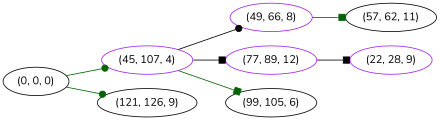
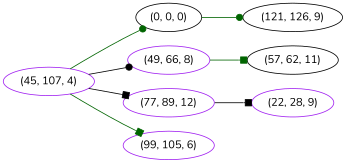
  digraph {
    fontname=Nunito
    rankdir=LR
    node [color=purple fontname=Nunito]
    edge [arrowhead=box color=darkgreen fontname=Nunito]
    "(0, 0, 0)" [color=black]
    "(45, 107, 4)"
    "(121, 126, 9)" [color=black]
    "(49, 66, 8)"
    "(77, 89, 12)"
-   "(99, 105, 6)" [color=black]
+   "(99, 105, 6)"
    "(57, 62, 11)" [color=black]
    "(22, 28, 9)"
-   "(0, 0, 0)" -> "(45, 107, 4)" [arrowhead=dot]
+   "(45, 107, 4)" -> "(0, 0, 0)" [arrowhead=dot]
    "(0, 0, 0)" -> "(121, 126, 9)" [arrowhead=dot]
    "(45, 107, 4)" -> "(49, 66, 8)" [arrowhead=dot color=black]
    "(45, 107, 4)" -> "(77, 89, 12)" [color=black]
    "(45, 107, 4)" -> "(99, 105, 6)"
    "(49, 66, 8)" -> "(57, 62, 11)"
    "(77, 89, 12)" -> "(22, 28, 9)" [color=black]
  }
